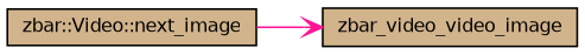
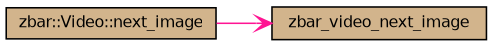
  digraph {
    rankdir=LR
    node [color=black fillcolor=tan fontname=Helvetica fontsize=10 shape=record style=filled]
    n1 [fontcolor=black height=0.2 label="zbar::Video::next_image" width=0.4]
-   n2 [height=0.2 label=zbar_video_video_image width=0.4]
+   n2 [height=0.2 label=zbar_video_next_image width=0.4]
    n1 -> n2 [color=deeppink fontname=Helvetica fontsize=10 labelfontname=Helvetica labelfontsize=10 style=solid arrowhead=vee]
  }
